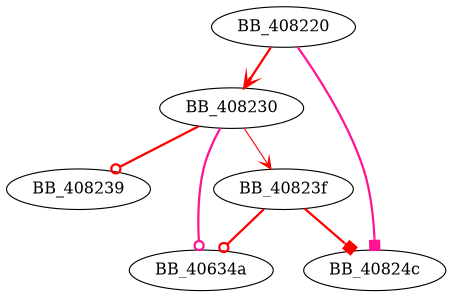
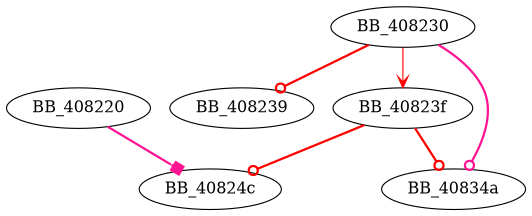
  digraph {
    edge [arrowhead=odot color=red style=bold]
    BB_408220
    BB_408230
    BB_40824c
    BB_408239
-   BB_40834a [label=BB_40634a]
+   BB_40834a
    BB_40823f
-   BB_408220 -> BB_408230 [arrowhead=vee]
    BB_408220 -> BB_40824c [arrowhead=box color=deeppink]
    BB_408230 -> BB_408239
    BB_408230 -> BB_40834a [color=deeppink]
    BB_408230 -> BB_40823f [arrowhead=vee style=solid]
-   BB_40823f -> BB_40824c [arrowhead=box]
+   BB_40823f -> BB_40824c
    BB_40823f -> BB_40834a
  }
